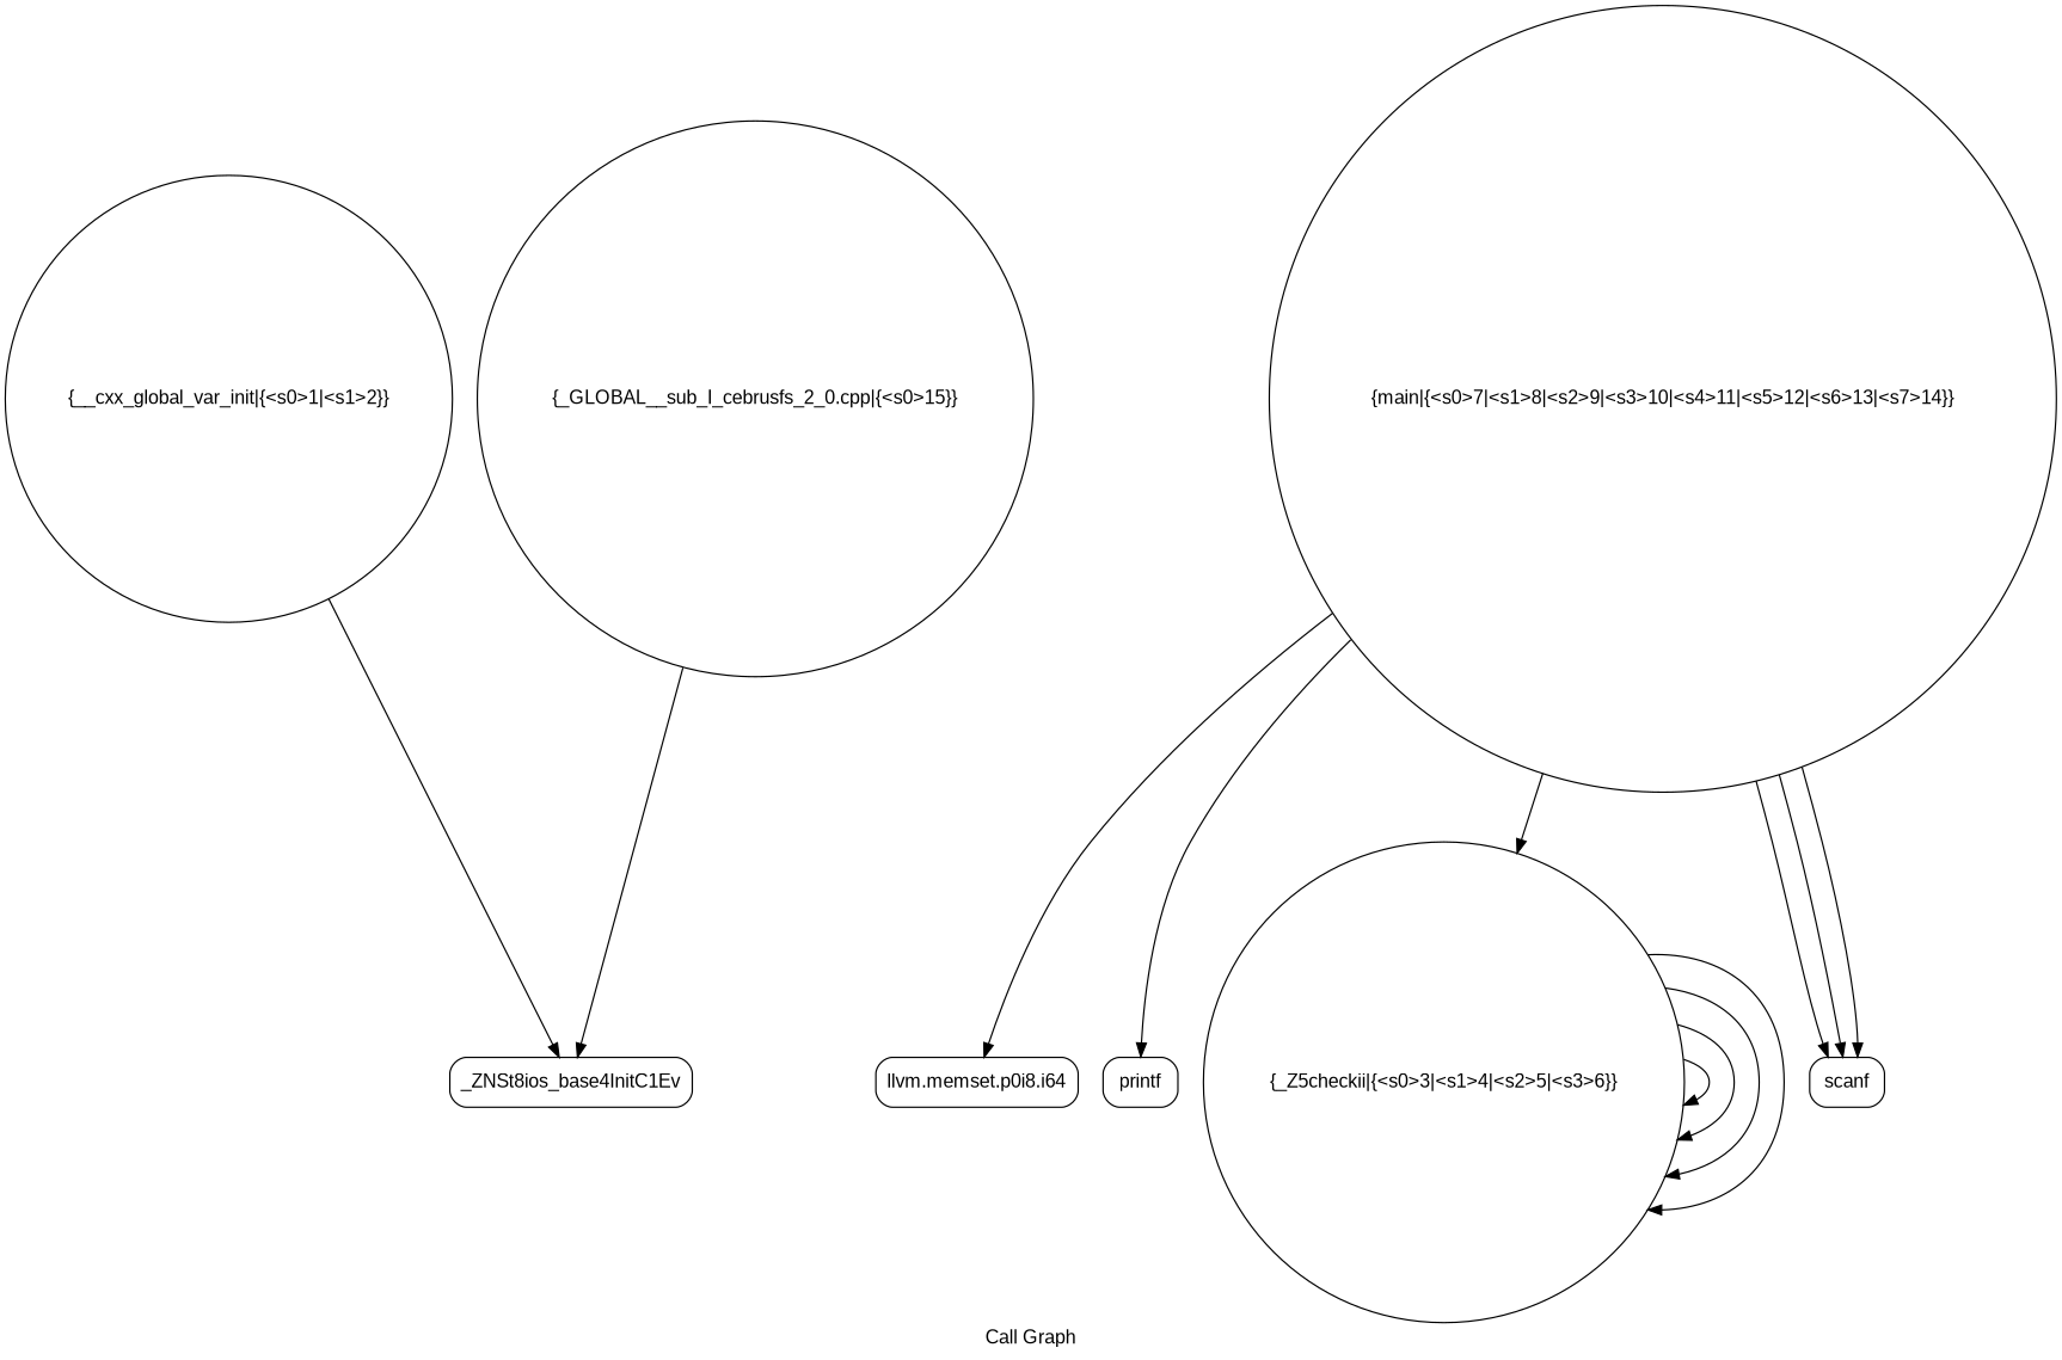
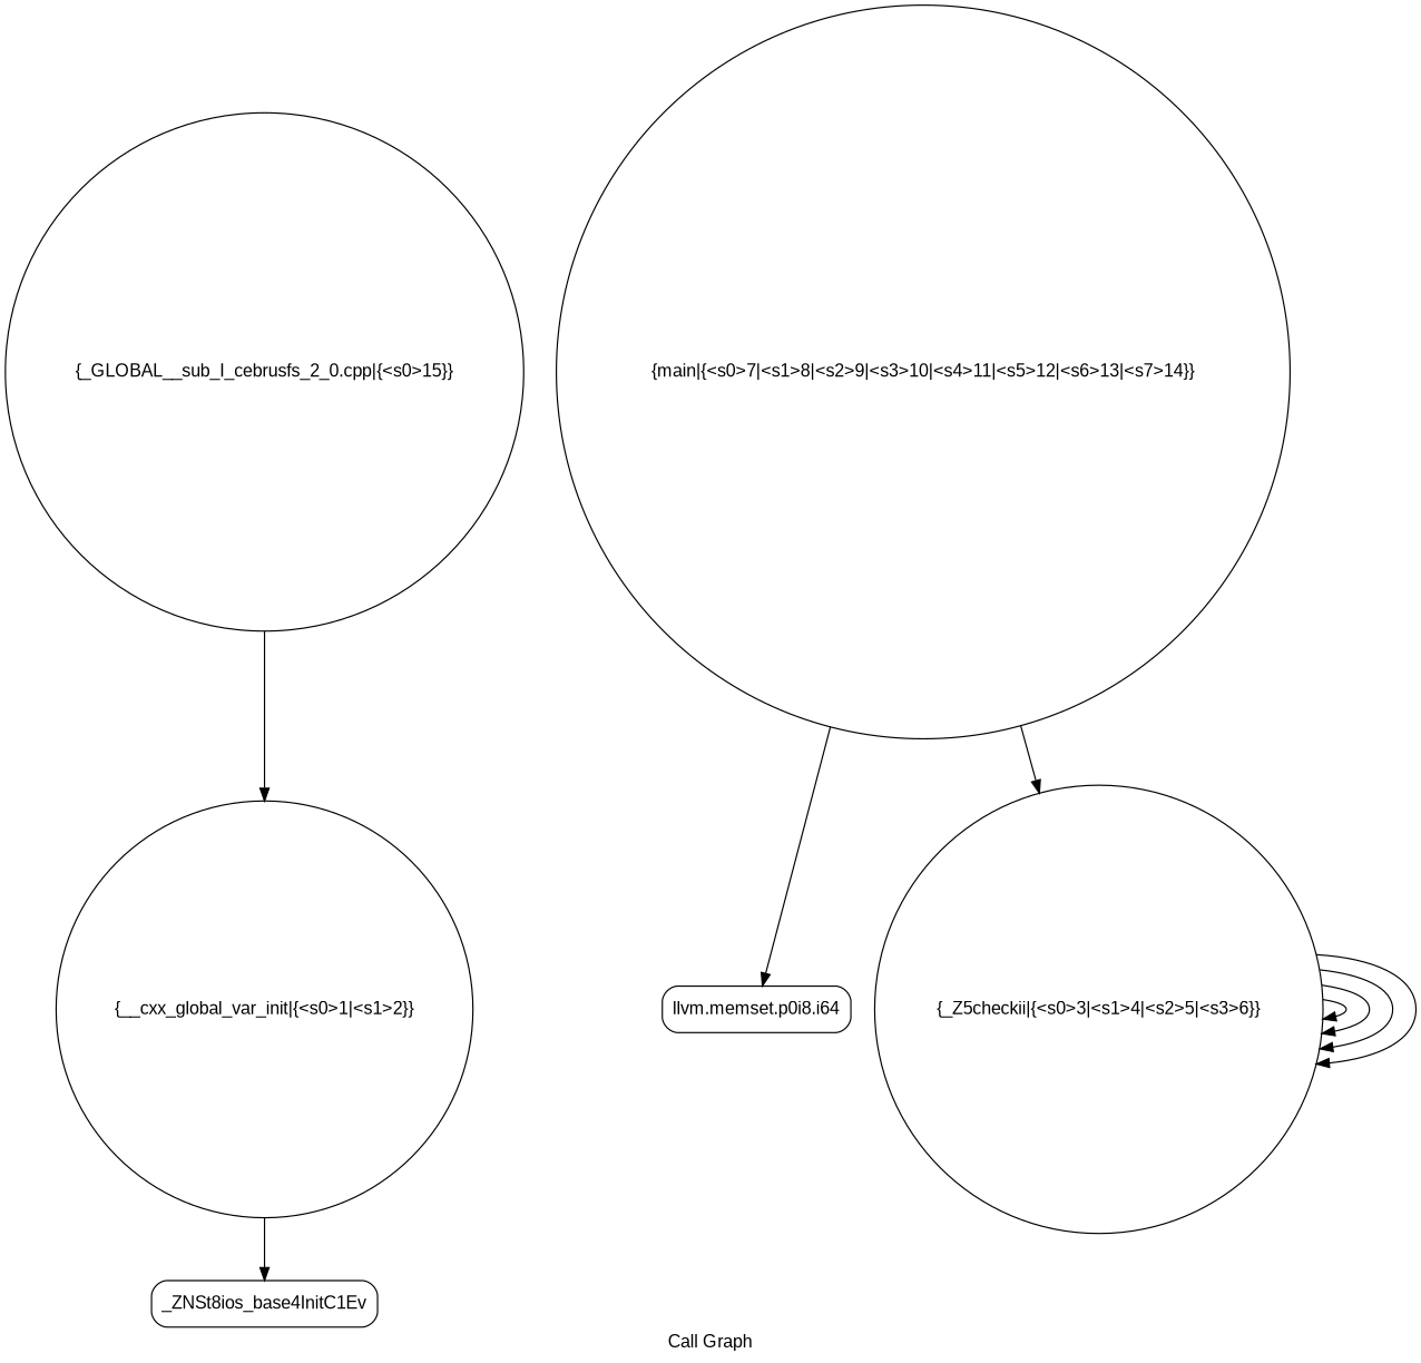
  digraph {
    fontname="Liberation Sans"
    label="Call Graph"
    node [fontname="Liberation Sans" shape=circle]
    edge [color=black fontname="Liberation Sans" tailport=s0]
    n1 [label="{__cxx_global_var_init|{<s0>1|<s1>2}}"]
    n2 [label="{_ZNSt8ios_base4InitC1Ev}" shape=Mrecord]
    n3 [label="{llvm.memset.p0i8.i64}" shape=Mrecord]
-   n4 [label="{printf}" shape=Mrecord]
    n5 [label="{_Z5checkii|{<s0>3|<s1>4|<s2>5|<s3>6}}"]
-   n6 [label="{scanf}" shape=Mrecord]
    n7 [label="{_GLOBAL__sub_I_cebrusfs_2_0.cpp|{<s0>15}}"]
    n8 [label="{main|{<s0>7|<s1>8|<s2>9|<s3>10|<s4>11|<s5>12|<s6>13|<s7>14}}"]
    n1 -> n2
    n5 -> n5
    n5 -> n5 [tailport=s1]
    n5 -> n5 [tailport=s2]
    n5 -> n5 [tailport=s3]
-   n7 -> n2
+   n7 -> n1
    n8 -> n3 [tailport=s3]
-   n8 -> n4 [tailport=s7]
    n8 -> n5 [tailport=s4]
-   n8 -> n6
-   n8 -> n6 [tailport=s1]
-   n8 -> n6 [tailport=s2]
  }
